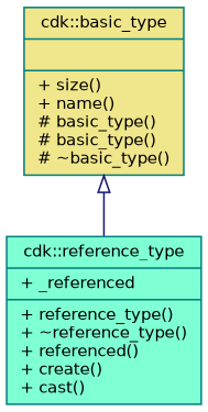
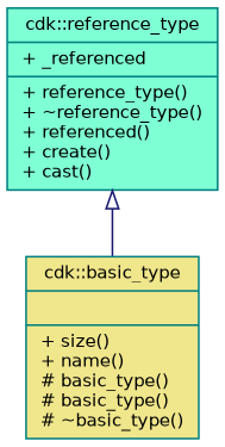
  digraph {
    node [color=teal fontname=Helvetica fontsize=10 shape=record style=filled]
    n1 [fillcolor=aquamarine fontcolor=black height=0.2 label="{cdk::reference_type\n|+ _referenced\l|+ reference_type()\l+ ~reference_type()\l+ referenced()\l+ create()\l+ cast()\l}" width=0.4]
    n2 [fillcolor=khaki height=0.2 label="{cdk::basic_type\n||+ size()\l+ name()\l# basic_type()\l# basic_type()\l# ~basic_type()\l}" width=0.4]
-   n2 -> n1 [arrowtail=onormal color=midnightblue dir=back fontname=Helvetica fontsize=10 labelfontname=Helvetica labelfontsize=10 style=solid]
+   n1 -> n2 [arrowtail=onormal color=midnightblue dir=back fontname=Helvetica fontsize=10 labelfontname=Helvetica labelfontsize=10 style=solid]
  }
